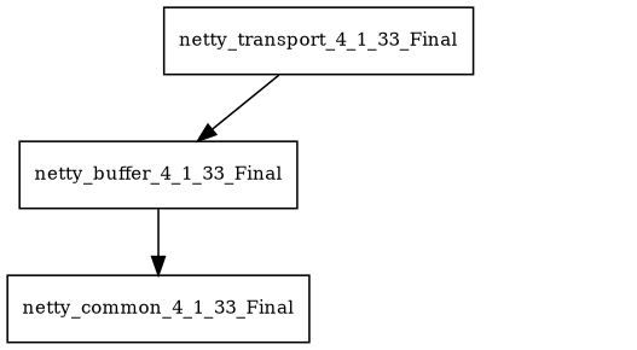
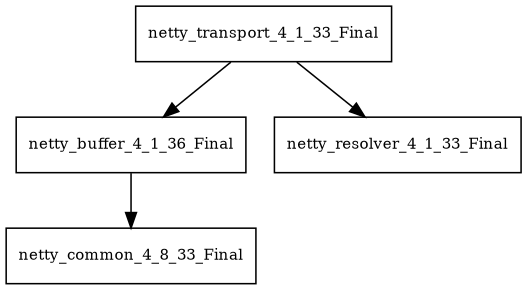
  digraph {
    node [fontsize=10.0 shape=box]
    netty_transport_4_1_33_Final
-   netty_buffer_4_1_33_Final
-   netty_common_4_1_33_Final
+   netty_buffer_4_1_33_Final [label=netty_buffer_4_1_36_Final]
+   netty_resolver_4_1_33_Final
+   netty_common_4_1_33_Final [label=netty_common_4_8_33_Final]
    netty_transport_4_1_33_Final -> netty_buffer_4_1_33_Final
+   netty_transport_4_1_33_Final -> netty_resolver_4_1_33_Final
    netty_buffer_4_1_33_Final -> netty_common_4_1_33_Final
  }
